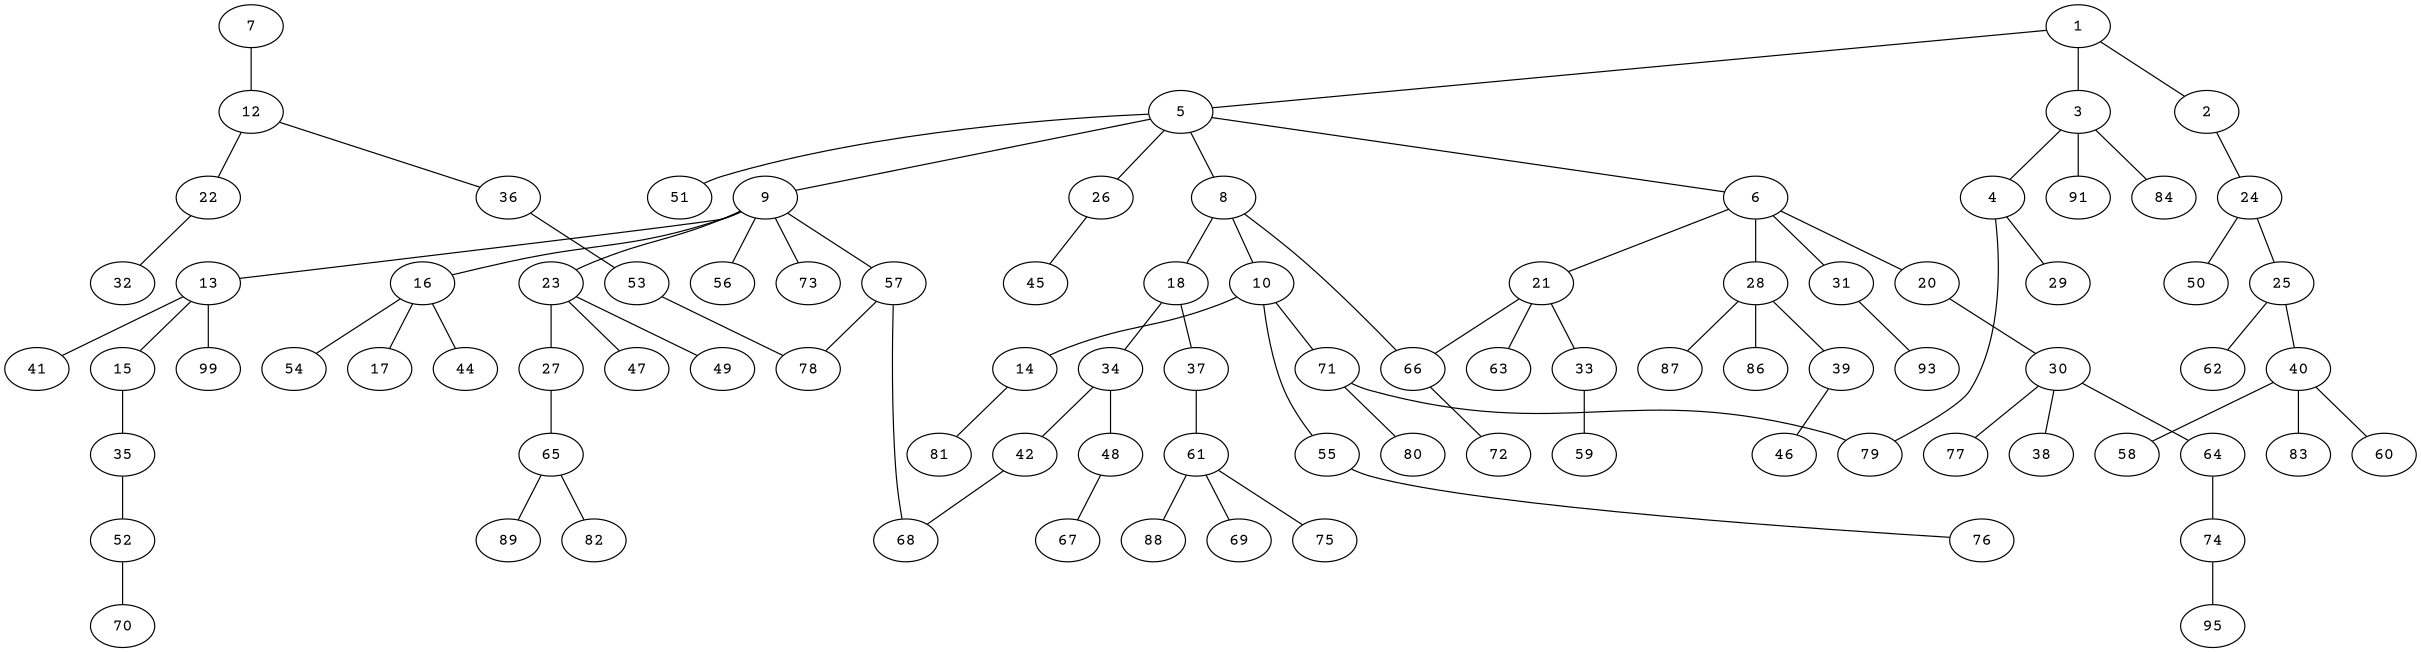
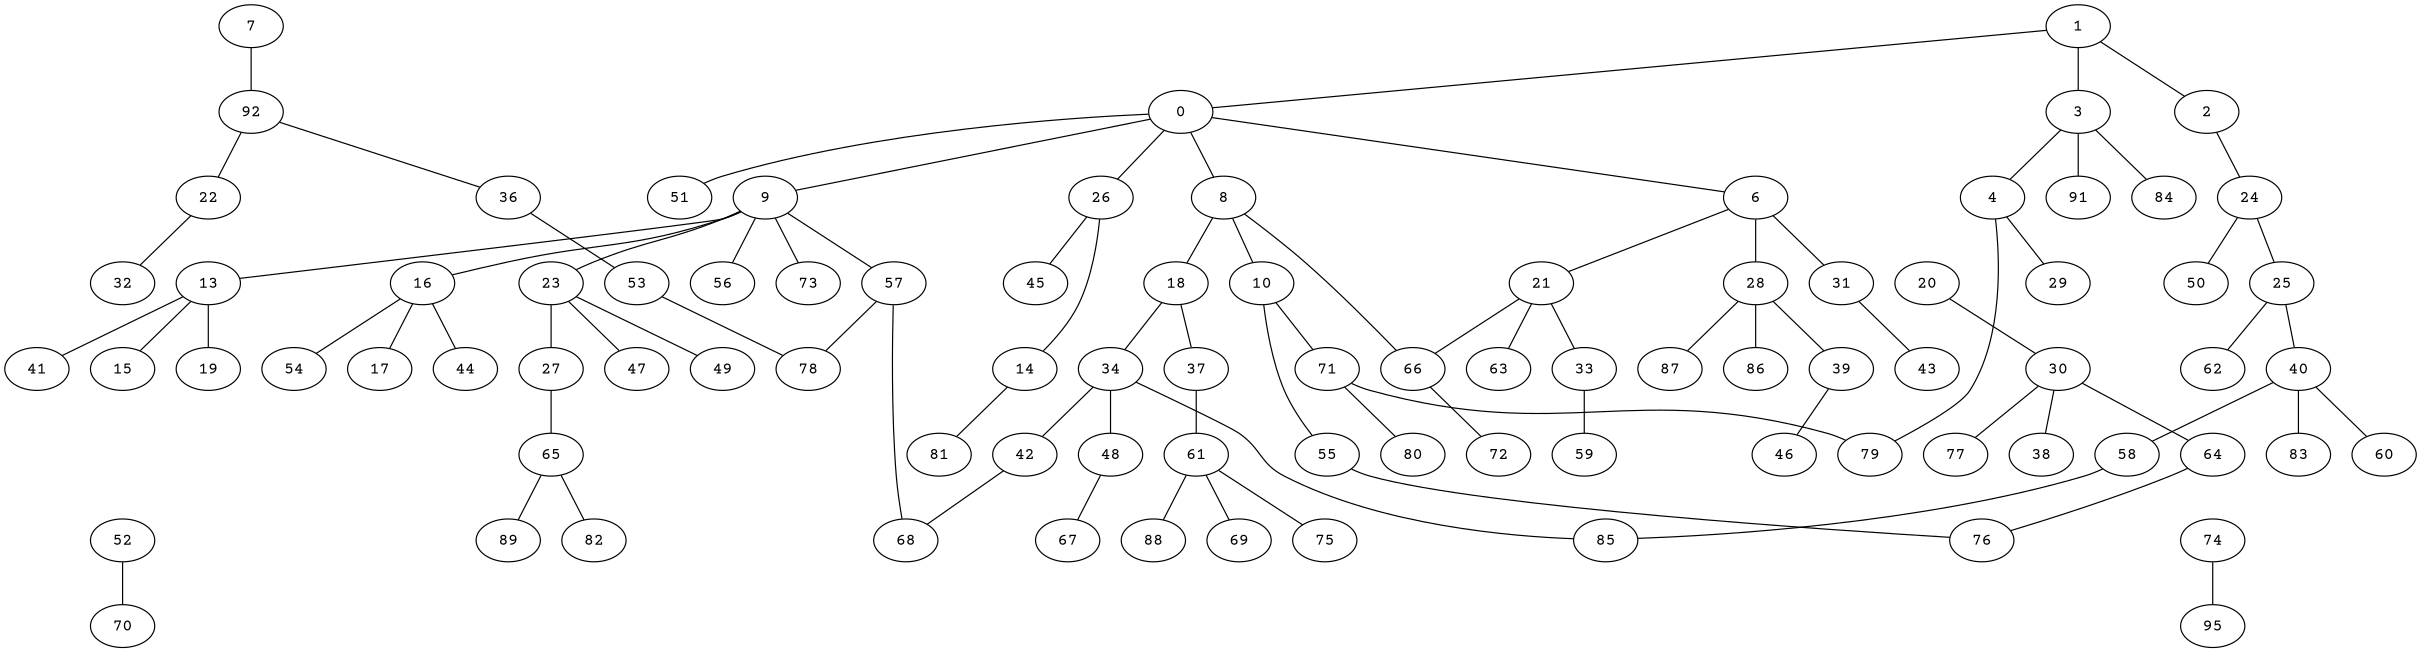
  graph {
    fontname="Courier Prime"
    node [fontname="Courier Prime"]
    edge [fontname="Courier Prime"]
    1
    2
    3
-   5
+   5 [label=0]
    24
    4
    n7 [label=91]
    84
    6
    8
    9
    26
    51
    25
    50
    29
    79
    7
-   12
+   12 [label=92]
    20
    21
    28
    31
    10
    18
    66
    13
    16
    23
    56
    57
    73
    45
    40
    62
    22
    36
    30
    33
    63
    39
    86
    87
-   43 [label=93]
+   43
    14
    55
    71
    34
    37
    72
    15
-   19 [label=99]
+   19
    41
    17
    44
    54
    27
    47
    49
    68
    78
    38
    64
    77
    59
    46
    32
    53
    81
    76
    80
    42
    48
+   85
    61
-   35
    65
    52
    70
    67
    69
    75
    88
    74
    82
    89
    58
    60
    83
    n90 [label=95]
    1 -- 2
    1 -- 3
    1 -- 5
    2 -- 24
    3 -- 4
    3 -- n7
    3 -- 84
    5 -- 6
    5 -- 8
    5 -- 9
    5 -- 26
    5 -- 51
    24 -- 25
    24 -- 50
    4 -- 29
    4 -- 79
-   6 -- 20
    6 -- 21
    6 -- 28
    6 -- 31
    8 -- 10
    8 -- 18
    8 -- 66
    9 -- 13
    9 -- 16
    9 -- 23
    9 -- 56
    9 -- 57
    9 -- 73
    26 -- 45
    25 -- 40
    25 -- 62
    7 -- 12
    12 -- 22
    12 -- 36
    20 -- 30
    21 -- 66
    21 -- 33
    21 -- 63
    28 -- 39
    28 -- 86
    28 -- 87
    31 -- 43
-   10 -- 14
+   26 -- 14
    10 -- 55
    10 -- 71
    18 -- 34
    18 -- 37
    66 -- 72
    13 -- 15
    13 -- 19
    13 -- 41
    16 -- 17
    16 -- 44
    16 -- 54
    23 -- 27
    23 -- 47
    23 -- 49
    57 -- 68
    57 -- 78
    40 -- 58
    40 -- 60
    40 -- 83
    22 -- 32
    36 -- 53
    30 -- 38
    30 -- 64
    30 -- 77
    33 -- 59
    39 -- 46
    14 -- 81
    55 -- 76
    71 -- 79
    71 -- 80
    34 -- 42
    34 -- 48
+   34 -- 85
    37 -- 61
-   15 -- 35
    27 -- 65
-   64 -- 74
+   64 -- 76
    53 -- 78
    42 -- 68
    48 -- 67
    61 -- 69
    61 -- 75
    61 -- 88
-   35 -- 52
    65 -- 82
    65 -- 89
    52 -- 70
    74 -- n90
+   58 -- 85
  }
